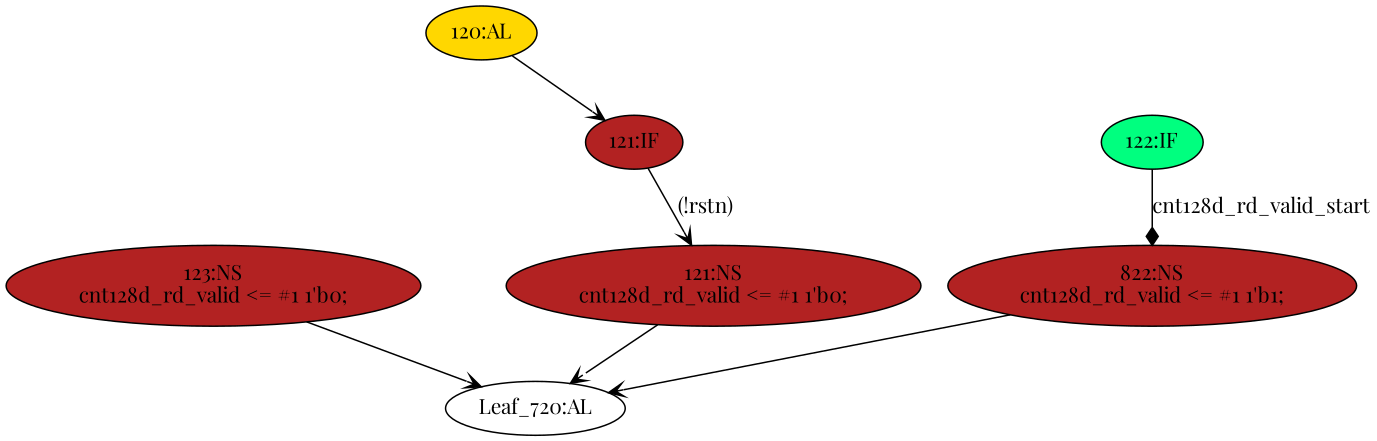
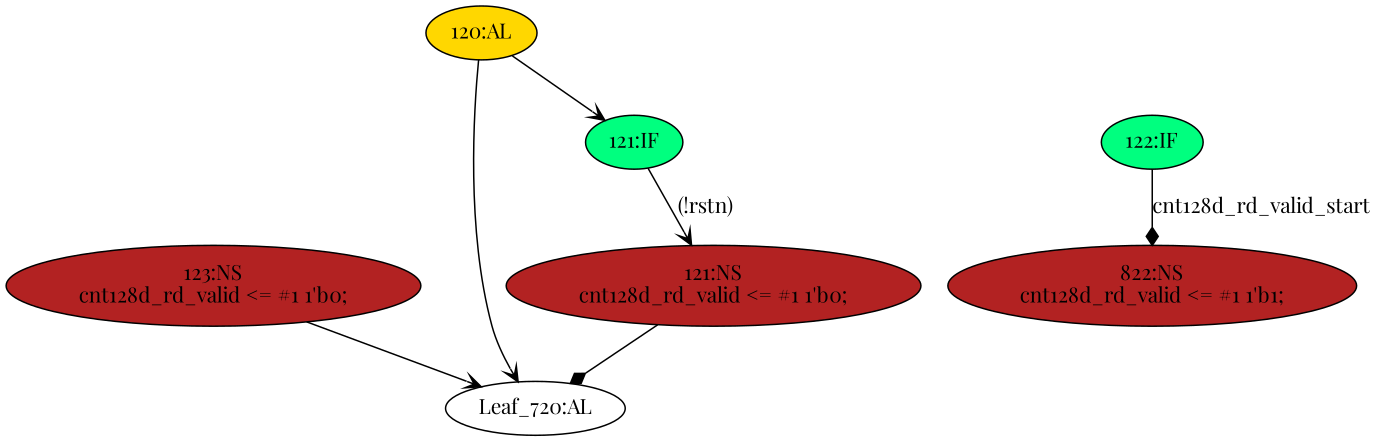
  strict digraph {
    fontname="Playfair Display"
    node [fillcolor=firebrick fontname="Playfair Display" statements="[]" style=filled typ=NonblockingSubstitution]
    edge [arrowhead=vee cond="[]" fontname="Playfair Display" lineno=None]
    n1 [ast="<pyverilog.vparser.ast.NonblockingSubstitution object at 0x7f052ae97e50>" label="123:NS\ncnt128d_rd_valid <= #1 1'b0;" statements="[<pyverilog.vparser.ast.NonblockingSubstitution object at 0x7f052ae97e50>]"]
    n2 [def_var="['cnt128d_rd_valid']" label="Leaf_720:AL" fillcolor="" statements="" style="" typ=""]
-   n3 [ast="<pyverilog.vparser.ast.IfStatement object at 0x7f052aec2190>" label="121:IF" typ=IfStatement]
+   n3 [ast="<pyverilog.vparser.ast.IfStatement object at 0x7f052aec2190>" fillcolor=springgreen label="121:IF" typ=IfStatement]
    n4 [ast="<pyverilog.vparser.ast.NonblockingSubstitution object at 0x7f052aec2490>" label="121:NS\ncnt128d_rd_valid <= #1 1'b0;" statements="[<pyverilog.vparser.ast.NonblockingSubstitution object at 0x7f052aec2490>]"]
    n5 [ast="<pyverilog.vparser.ast.IfStatement object at 0x7f052aec21d0>" fillcolor=springgreen label="122:IF" typ=IfStatement]
    n6 [ast="<pyverilog.vparser.ast.NonblockingSubstitution object at 0x7f052aec2210>" label="822:NS\ncnt128d_rd_valid <= #1 1'b1;" statements="[<pyverilog.vparser.ast.NonblockingSubstitution object at 0x7f052aec2210>]"]
    n7 [ast="<pyverilog.vparser.ast.Always object at 0x7f052aec2750>" clk_sens=True fillcolor=gold label="120:AL" sens="['sclk', 'rstn']" typ=Always use_var="['rstn', 'cnt128d_rd_valid_stop', 'cnt128d_rd_valid_start']"]
    n1 -> n2
    n3 -> n4 [cond="['rstn']" label="(!rstn)" lineno=121]
-   n4 -> n2
+   n4 -> n2 [arrowhead=diamond]
    n5 -> n6 [arrowhead=diamond cond="['cnt128d_rd_valid_start']" label=cnt128d_rd_valid_start lineno=122]
-   n6 -> n2
+   n7 -> n2
    n7 -> n3
  }
